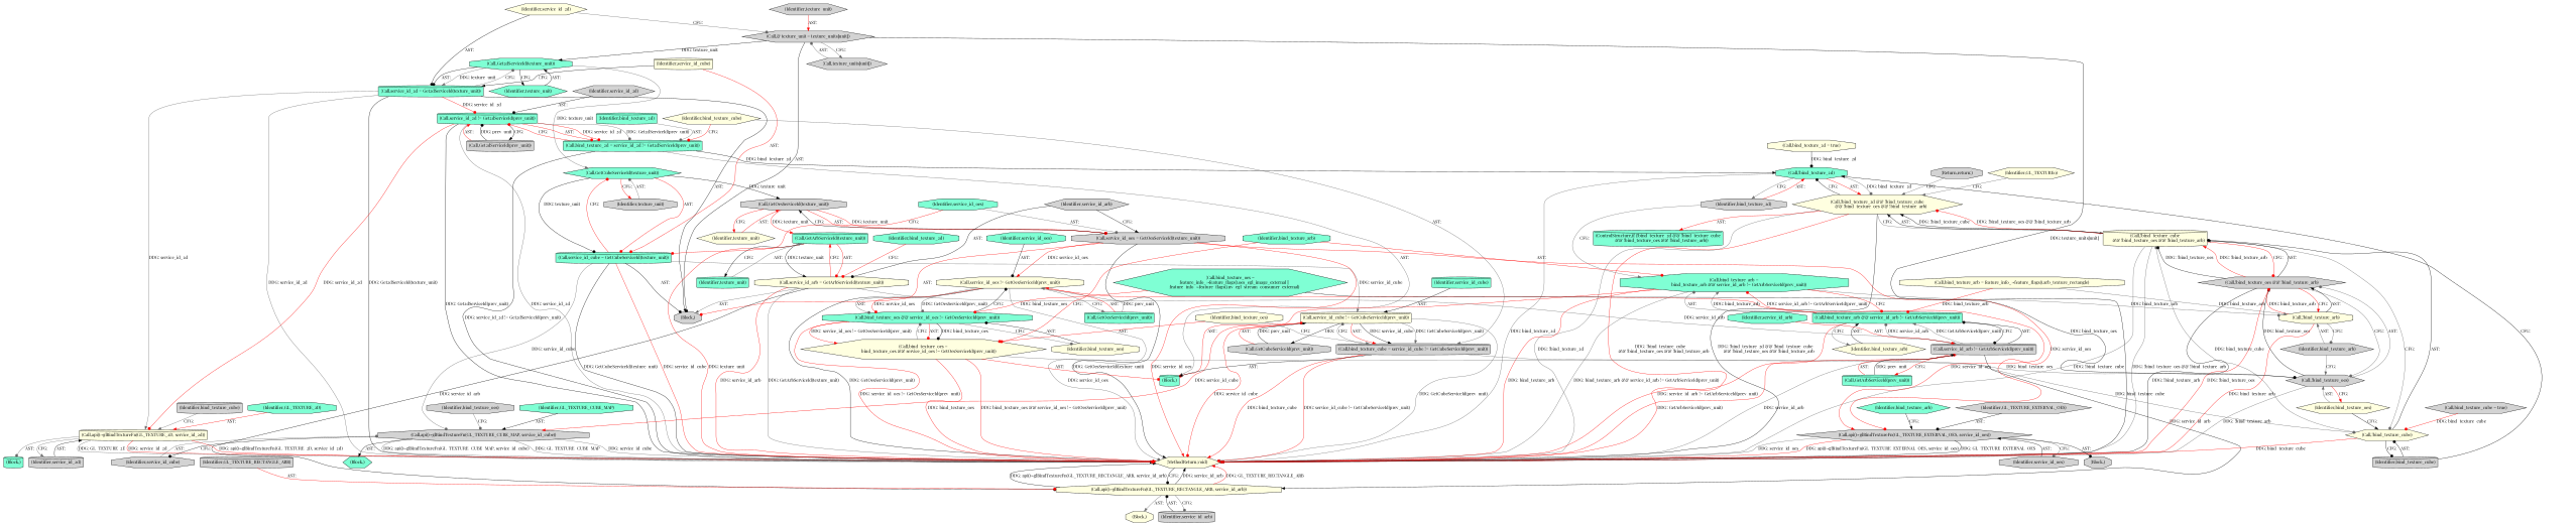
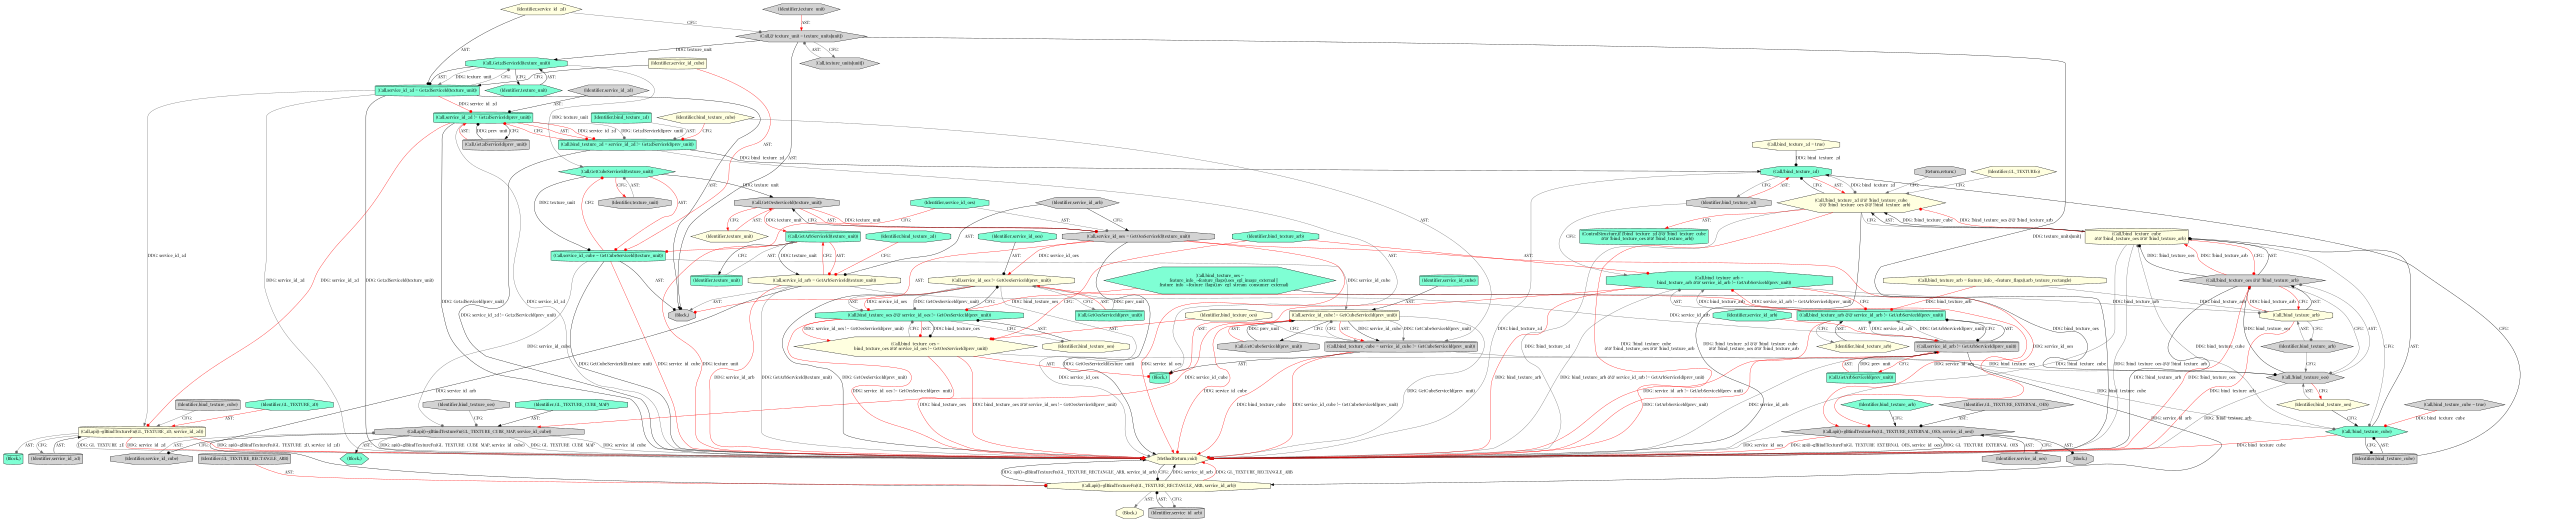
  digraph {
    fontname="Playfair Display"
    node [fillcolor=lightgrey fontname="Playfair Display" shape=octagon style=filled]
    edge [arrowhead=normal color=red fontname="Playfair Display"]
    n1 [label="(Call,& texture_unit = texture_units[unit])" shape=hexagon]
    n2 [fillcolor=aquamarine label="(Call,Get2dServiceId(texture_unit))"]
    n3 [fillcolor=lightyellow label="(MethodReturn,void)" shape=hexagon]
    n4 [label="(Block,)"]
    n5 [label="(Call,texture_units[unit])" shape=hexagon]
    n6 [fillcolor=aquamarine label="(Call,service_id_2d = Get2dServiceId(texture_unit))" shape=cylinder]
    n7 [fillcolor=aquamarine label="(Call,GetCubeServiceId(texture_unit))" shape=hexagon]
    n8 [fillcolor=aquamarine label="(Identifier,texture_unit)" shape=hexagon]
    n9 [fillcolor=lightyellow label="(Call,api()->glBindTextureFn(GL_TEXTURE_RECTANGLE_ARB, service_id_arb))"]
    n10 [fillcolor=aquamarine label="(Call,service_id_2d != Get2dServiceId(prev_unit))" shape=cylinder]
    n11 [fillcolor=lightyellow label="(Call,api()->glBindTextureFn(GL_TEXTURE_2D, service_id_2d))" shape=cylinder]
    n12 [fillcolor=aquamarine label="(Call,service_id_cube = GetCubeServiceId(texture_unit))" shape=cylinder]
    n13 [label="(Call,GetOesServiceId(texture_unit))"]
    n14 [label="(Identifier,texture_unit)"]
    n15 [fillcolor=aquamarine label="(Call,bind_texture_2d = service_id_2d != Get2dServiceId(prev_unit))" shape=cylinder]
    n16 [label="(Call,Get2dServiceId(prev_unit))" shape=cylinder]
    n17 [fillcolor=aquamarine label="(Block,)" shape=cylinder]
    n18 [label="(Identifier,service_id_2d)" shape=cylinder]
    n19 [fillcolor=aquamarine label="(Call,!bind_texture_2d)"]
    n20 [fillcolor=aquamarine label="(Block,)" shape=cylinder]
    n21 [fillcolor=lightyellow label="(Call,!bind_texture_2d && !bind_texture_cube\n      && !bind_texture_oes && !bind_texture_arb)" shape=hexagon]
    n22 [label="(Identifier,bind_texture_2d)"]
    n23 [fillcolor=lightyellow label="(Call,!bind_texture_cube\n      && !bind_texture_oes && !bind_texture_arb)" shape=cylinder]
    n24 [fillcolor=aquamarine label="(ControlStructure,if (!bind_texture_2d && !bind_texture_cube\n      && !bind_texture_oes && !bind_texture_arb))" shape=cylinder]
    n25 [fillcolor=aquamarine label="(Call,bind_texture_arb =\n        bind_texture_arb && service_id_arb != GetArbServiceId(prev_unit))"]
-   n26 [fillcolor=lightyellow label="(Call,!bind_texture_cube)" shape=hexagon]
+   n26 [fillcolor=aquamarine label="(Call,!bind_texture_cube)" shape=hexagon]
    n27 [label="(Call,!bind_texture_oes && !bind_texture_arb)" shape=hexagon]
    n28 [fillcolor=lightyellow label="(Call,service_id_cube != GetCubeServiceId(prev_unit))" shape=cylinder]
    n29 [label="(Call,api()->glBindTextureFn(GL_TEXTURE_CUBE_MAP, service_id_cube))"]
    n30 [label="(Call,service_id_oes = GetOesServiceId(texture_unit))"]
    n31 [fillcolor=aquamarine label="(Call,GetArbServiceId(texture_unit))" shape=cylinder]
    n32 [fillcolor=lightyellow label="(Identifier,texture_unit)" shape=hexagon]
    n33 [label="(Call,bind_texture_cube = service_id_cube != GetCubeServiceId(prev_unit))" shape=cylinder]
    n34 [label="(Call,GetCubeServiceId(prev_unit))"]
    n35 [label="(Identifier,service_id_cube)"]
    n36 [fillcolor=aquamarine label="(Block,)" shape=hexagon]
    n37 [label="(Identifier,bind_texture_cube)" shape=cylinder]
    n38 [label="(Call,!bind_texture_oes)" shape=hexagon]
    n39 [fillcolor=lightyellow label="(Call,!bind_texture_arb)"]
    n40 [fillcolor=lightyellow label="(Call,service_id_oes != GetOesServiceId(prev_unit))"]
    n41 [label="(Call,api()->glBindTextureFn(GL_TEXTURE_EXTERNAL_OES, service_id_oes))" shape=hexagon]
    n42 [fillcolor=lightyellow label="(Call,service_id_arb = GetArbServiceId(texture_unit))"]
    n43 [fillcolor=aquamarine label="(Identifier,texture_unit)" shape=cylinder]
    n44 [fillcolor=aquamarine label="(Call,bind_texture_oes && service_id_oes != GetOesServiceId(prev_unit))"]
    n45 [fillcolor=aquamarine label="(Call,GetOesServiceId(prev_unit))" shape=cylinder]
    n46 [label="(Block,)"]
    n47 [label="(Identifier,service_id_oes)"]
    n48 [fillcolor=lightyellow label="(Call,bind_texture_oes =\n         bind_texture_oes && service_id_oes != GetOesServiceId(prev_unit))" shape=hexagon]
    n49 [fillcolor=lightyellow label="(Identifier,bind_texture_oes)"]
    n50 [fillcolor=lightyellow label="(Identifier,bind_texture_oes)" shape=hexagon]
    n51 [label="(Identifier,bind_texture_arb)" shape=hexagon]
    n52 [label="(Call,service_id_arb != GetArbServiceId(prev_unit))" shape=cylinder]
    n53 [fillcolor=aquamarine label="(Call,bind_texture_arb && service_id_arb != GetArbServiceId(prev_unit))" shape=cylinder]
    n54 [fillcolor=aquamarine label="(Call,GetArbServiceId(prev_unit))" shape=cylinder]
    n55 [fillcolor=lightyellow label="(Block,)"]
    n56 [label="(Identifier,service_id_arb)" shape=cylinder]
    n57 [fillcolor=lightyellow label="(Identifier,bind_texture_arb)" shape=hexagon]
    n58 [fillcolor=aquamarine label="(Identifier,service_id_oes)"]
    n59 [label="(Identifier,bind_texture_oes)"]
    n60 [label="(Call,bind_texture_cube = true)" shape=hexagon]
    n61 [fillcolor=aquamarine label="(Identifier,service_id_arb)"]
    n62 [fillcolor=aquamarine label="(Identifier,GL_TEXTURE_2D)"]
    n63 [fillcolor=aquamarine label="(Identifier,service_id_cube)" shape=cylinder]
    n64 [label="(Identifier,GL_TEXTURE_RECTANGLE_ARB)" shape=cylinder]
    n65 [fillcolor=aquamarine label="(Identifier,GL_TEXTURE_CUBE_MAP)"]
    n66 [fillcolor=lightyellow label="(Call,bind_texture_arb = feature_info_->feature_flags().arb_texture_rectangle)"]
    n67 [fillcolor=aquamarine label="(Identifier,bind_texture_arb)"]
    n68 [label="(Return,return;)"]
    n69 [fillcolor=lightyellow label="(Identifier,bind_texture_oes)"]
    n70 [label="(Identifier,bind_texture_cube)" shape=cylinder]
    n71 [label="(Identifier,texture_unit)" shape=hexagon]
    n72 [fillcolor=aquamarine label="(Identifier,service_id_oes)"]
    n73 [fillcolor=aquamarine label="(Call,bind_texture_oes =\n       feature_info_->feature_flags().oes_egl_image_external ||\n       feature_info_->feature_flags().nv_egl_stream_consumer_external)" shape=hexagon]
    n74 [fillcolor=lightyellow label="(Identifier,service_id_cube)" shape=cylinder]
    n75 [fillcolor=aquamarine label="(Identifier,bind_texture_2d)" shape=cylinder]
    n76 [label="(Identifier,service_id_arb)" shape=hexagon]
    n77 [fillcolor=lightyellow label="(Call,bind_texture_2d = true)"]
    n78 [fillcolor=aquamarine label="(Identifier,bind_texture_arb)" shape=hexagon]
    n79 [fillcolor=lightyellow label="(Identifier,service_id_2d)" shape=hexagon]
    n80 [fillcolor=aquamarine label="(Identifier,bind_texture_2d)"]
    n81 [label="(Identifier,service_id_2d)" shape=hexagon]
    n82 [label="(Identifier,GL_TEXTURE_EXTERNAL_OES)" shape=hexagon]
    n83 [fillcolor=lightyellow label="(Identifier,bind_texture_cube)" shape=hexagon]
    n84 [fillcolor=lightyellow label="(Identifier,GL_TEXTURE0)" shape=hexagon]
    n1 -> n2 [color=black label="DDG: texture_unit"]
    n1 -> n3 [color=black label="DDG: texture_units[unit]"]
    n1 -> n4 [arrowhead=dot color=black label="AST: "]
    n1 -> n5 [color=gray40 label="CFG: "]
    n2 -> n6 [arrowhead=dot color=black label="AST: "]
    n2 -> n6 [color=gray40 label="DDG: texture_unit"]
    n2 -> n7 [color=gray40 label="DDG: texture_unit"]
    n2 -> n8 [color=black label="CFG: "]
    n3 -> n9 [arrowhead=dot color=black label="CFG: "]
    n5 -> n1 [arrowhead=dot color=gray40 label="AST: "]
    n6 -> n2 [arrowhead=dot color=gray40 label="CFG: "]
    n6 -> n3 [arrowhead=dot color=gray40 label="DDG: service_id_2d"]
    n6 -> n3 [color=black label="DDG: Get2dServiceId(texture_unit)"]
    n6 -> n4 [color=black label="AST: "]
    n6 -> n10 [arrowhead=dot label="DDG: service_id_2d"]
    n6 -> n11 [color=gray40 label="DDG: service_id_2d"]
    n7 -> n12 [arrowhead=dot label="AST: "]
    n7 -> n12 [arrowhead=dot color=black label="DDG: texture_unit"]
    n7 -> n13 [color=black label="DDG: texture_unit"]
    n7 -> n14 [label="CFG: "]
    n8 -> n2 [color=black label="AST: "]
    n9 -> n3 [color=black label="DDG: service_id_arb"]
    n9 -> n3 [label="DDG: GL_TEXTURE_RECTANGLE_ARB"]
    n9 -> n3 [color=black label="DDG: api()->glBindTextureFn(GL_TEXTURE_RECTANGLE_ARB, service_id_arb)"]
    n9 -> n55 [color=gray40 label="AST: "]
    n9 -> n56 [arrowhead=dot color=gray40 label="CFG: "]
    n10 -> n3 [color=black label="DDG: Get2dServiceId(prev_unit)"]
    n10 -> n3 [color=gray40 label="DDG: service_id_2d"]
    n10 -> n11 [arrowhead=dot label="DDG: service_id_2d"]
    n10 -> n15 [arrowhead=dot label="AST: "]
    n10 -> n15 [arrowhead=dot label="DDG: service_id_2d"]
    n10 -> n15 [arrowhead=dot color=gray40 label="DDG: Get2dServiceId(prev_unit)"]
    n10 -> n16 [color=black label="CFG: "]
    n11 -> n3 [label="DDG: service_id_2d"]
    n11 -> n3 [arrowhead=dot label="DDG: api()->glBindTextureFn(GL_TEXTURE_2D, service_id_2d)"]
    n11 -> n3 [color=gray40 label="DDG: GL_TEXTURE_2D"]
    n11 -> n17 [arrowhead=dot color=gray40 label="AST: "]
    n11 -> n18 [color=gray40 label="CFG: "]
    n12 -> n3 [color=black label="DDG: GetCubeServiceId(texture_unit)"]
    n12 -> n3 [label="DDG: service_id_cube"]
    n12 -> n4 [arrowhead=dot color=black label="AST: "]
    n12 -> n7 [arrowhead=dot label="CFG: "]
    n12 -> n28 [color=gray40 label="DDG: service_id_cube"]
    n12 -> n29 [arrowhead=dot color=gray40 label="DDG: service_id_cube"]
    n13 -> n30 [arrowhead=dot label="AST: "]
    n13 -> n30 [arrowhead=dot label="DDG: texture_unit"]
    n13 -> n31 [label="DDG: texture_unit"]
    n13 -> n32 [label="CFG: "]
    n14 -> n7 [arrowhead=dot color=gray40 label="AST: "]
    n15 -> n3 [color=black label="DDG: service_id_2d != Get2dServiceId(prev_unit)"]
    n15 -> n10 [arrowhead=dot label="CFG: "]
    n15 -> n19 [color=black label="DDG: bind_texture_2d"]
    n15 -> n20 [color=gray40 label="AST: "]
    n16 -> n10 [label="AST: "]
    n16 -> n10 [arrowhead=dot color=black label="DDG: prev_unit"]
    n18 -> n11 [color=black label="AST: "]
    n19 -> n3 [color=gray40 label="DDG: bind_texture_2d"]
    n19 -> n21 [label="AST: "]
    n19 -> n21 [arrowhead=dot color=gray40 label="DDG: bind_texture_2d"]
    n19 -> n22 [color=gray40 label="CFG: "]
    n21 -> n3 [arrowhead=dot label="DDG: !bind_texture_cube\n      && !bind_texture_oes && !bind_texture_arb"]
    n21 -> n3 [arrowhead=dot color=black label="DDG: !bind_texture_2d && !bind_texture_cube\n      && !bind_texture_oes && !bind_texture_arb"]
    n21 -> n3 [color=gray40 label="DDG: !bind_texture_2d"]
    n21 -> n19 [arrowhead=dot color=black label="CFG: "]
    n21 -> n23 [color=gray40 label="CFG: "]
    n21 -> n24 [label="AST: "]
    n22 -> n19 [label="AST: "]
    n22 -> n25 [color=gray40 label="CFG: "]
    n23 -> n3 [arrowhead=dot color=gray40 label="DDG: !bind_texture_cube"]
    n23 -> n3 [color=gray40 label="DDG: !bind_texture_oes && !bind_texture_arb"]
    n23 -> n21 [color=black label="AST: "]
    n23 -> n21 [color=black label="DDG: !bind_texture_cube"]
    n23 -> n21 [arrowhead=dot label="DDG: !bind_texture_oes && !bind_texture_arb"]
    n23 -> n26 [arrowhead=dot color=gray40 label="CFG: "]
    n23 -> n27 [arrowhead=dot label="CFG: "]
    n25 -> n3 [color=gray40 label="DDG: bind_texture_arb && service_id_arb != GetArbServiceId(prev_unit)"]
    n25 -> n3 [label="DDG: bind_texture_arb"]
    n25 -> n20 [arrowhead=dot label="AST: "]
    n25 -> n39 [arrowhead=dot color=gray40 label="DDG: bind_texture_arb"]
    n25 -> n53 [arrowhead=dot label="CFG: "]
    n26 -> n3 [label="DDG: bind_texture_cube"]
    n26 -> n23 [arrowhead=dot color=black label="AST: "]
    n26 -> n23 [arrowhead=dot color=gray40 label="DDG: bind_texture_cube"]
    n26 -> n37 [arrowhead=dot color=black label="CFG: "]
    n27 -> n3 [color=black label="DDG: !bind_texture_arb"]
    n27 -> n3 [label="DDG: !bind_texture_oes"]
    n27 -> n23 [color=black label="AST: "]
    n27 -> n23 [arrowhead=dot color=black label="DDG: !bind_texture_oes"]
    n27 -> n23 [label="DDG: !bind_texture_arb"]
    n27 -> n38 [arrowhead=dot color=gray40 label="CFG: "]
    n27 -> n39 [label="CFG: "]
    n28 -> n3 [color=gray40 label="DDG: GetCubeServiceId(prev_unit)"]
    n28 -> n3 [arrowhead=dot label="DDG: service_id_cube"]
    n28 -> n29 [label="DDG: service_id_cube"]
    n28 -> n33 [label="AST: "]
    n28 -> n33 [color=black label="DDG: service_id_cube"]
    n28 -> n33 [color=gray40 label="DDG: GetCubeServiceId(prev_unit)"]
-   n28 -> n34 [color=black label="OES: "]
+   n28 -> n34 [color=black label="CFG: "]
    n29 -> n3 [arrowhead=dot color=gray40 label="DDG: service_id_cube"]
    n29 -> n3 [arrowhead=dot color=gray40 label="DDG: api()->glBindTextureFn(GL_TEXTURE_CUBE_MAP, service_id_cube)"]
    n29 -> n3 [arrowhead=dot color=gray40 label="DDG: GL_TEXTURE_CUBE_MAP"]
    n29 -> n35 [arrowhead=dot color=black label="CFG: "]
    n29 -> n36 [color=black label="AST: "]
    n30 -> n3 [color=black label="DDG: GetOesServiceId(texture_unit)"]
    n30 -> n3 [label="DDG: service_id_oes"]
    n30 -> n4 [arrowhead=dot label="AST: "]
    n30 -> n13 [color=black label="CFG: "]
    n30 -> n40 [label="DDG: service_id_oes"]
    n30 -> n41 [arrowhead=dot label="DDG: service_id_oes"]
    n31 -> n3 [arrowhead=dot label="DDG: texture_unit"]
    n31 -> n42 [arrowhead=dot label="AST: "]
    n31 -> n42 [color=black label="DDG: texture_unit"]
    n31 -> n43 [color=black label="CFG: "]
    n32 -> n13 [label="AST: "]
    n33 -> n3 [arrowhead=dot label="DDG: service_id_cube != GetCubeServiceId(prev_unit)"]
    n33 -> n3 [label="DDG: bind_texture_cube"]
    n33 -> n20 [color=black label="AST: "]
    n33 -> n26 [arrowhead=dot color=gray40 label="DDG: bind_texture_cube"]
    n33 -> n28 [arrowhead=dot color=gray40 label="CFG: "]
    n34 -> n28 [arrowhead=dot label="AST: "]
    n34 -> n28 [color=black label="DDG: prev_unit"]
    n35 -> n29 [arrowhead=dot color=gray40 label="AST: "]
    n37 -> n19 [color=black label="CFG: "]
    n37 -> n26 [arrowhead=dot color=black label="AST: "]
    n38 -> n3 [arrowhead=dot color=gray40 label="DDG: !bind_texture_arb"]
    n38 -> n27 [arrowhead=dot color=gray40 label="AST: "]
    n38 -> n27 [color=black label="DDG: bind_texture_oes"]
    n38 -> n50 [label="CFG: "]
    n39 -> n3 [arrowhead=dot label="DDG: bind_texture_arb"]
    n39 -> n27 [color=black label="AST: "]
    n39 -> n27 [arrowhead=dot label="DDG: bind_texture_arb"]
    n39 -> n51 [arrowhead=dot color=gray40 label="CFG: "]
    n40 -> n3 [arrowhead=dot color=gray40 label="DDG: service_id_oes"]
    n40 -> n3 [color=black label="DDG: GetOesServiceId(prev_unit)"]
    n40 -> n41 [label="DDG: service_id_oes"]
    n40 -> n44 [arrowhead=dot color=gray40 label="AST: "]
    n40 -> n44 [arrowhead=dot label="DDG: service_id_oes"]
    n40 -> n44 [arrowhead=dot color=gray40 label="DDG: GetOesServiceId(prev_unit)"]
    n40 -> n45 [color=gray40 label="CFG: "]
    n41 -> n3 [arrowhead=dot color=gray40 label="DDG: service_id_oes"]
    n41 -> n3 [label="DDG: api()->glBindTextureFn(GL_TEXTURE_EXTERNAL_OES, service_id_oes)"]
    n41 -> n3 [color=black label="DDG: GL_TEXTURE_EXTERNAL_OES"]
    n41 -> n46 [arrowhead=dot color=black label="AST: "]
    n41 -> n47 [arrowhead=dot color=gray40 label="CFG: "]
    n42 -> n3 [arrowhead=dot label="DDG: service_id_arb"]
    n42 -> n3 [color=gray40 label="DDG: GetArbServiceId(texture_unit)"]
    n42 -> n4 [color=gray40 label="AST: "]
    n42 -> n9 [arrowhead=dot color=black label="DDG: service_id_arb"]
    n42 -> n31 [label="CFG: "]
    n42 -> n52 [color=gray40 label="DDG: service_id_arb"]
    n43 -> n31 [color=gray40 label="AST: "]
    n44 -> n3 [label="DDG: service_id_oes != GetOesServiceId(prev_unit)"]
    n44 -> n40 [arrowhead=dot color=black label="CFG: "]
    n44 -> n48 [arrowhead=dot label="AST: "]
    n44 -> n48 [arrowhead=dot color=black label="DDG: bind_texture_oes"]
    n44 -> n48 [label="DDG: service_id_oes != GetOesServiceId(prev_unit)"]
    n44 -> n49 [arrowhead=dot color=gray40 label="CFG: "]
    n45 -> n40 [label="AST: "]
    n45 -> n40 [color=gray40 label="DDG: prev_unit"]
    n47 -> n41 [color=black label="AST: "]
    n48 -> n3 [label="DDG: bind_texture_oes"]
    n48 -> n3 [label="DDG: bind_texture_oes && service_id_oes != GetOesServiceId(prev_unit)"]
    n48 -> n20 [arrowhead=dot label="AST: "]
    n48 -> n38 [arrowhead=dot color=gray40 label="DDG: bind_texture_oes"]
    n48 -> n44 [arrowhead=dot color=gray40 label="CFG: "]
    n49 -> n44 [arrowhead=dot color=black label="AST: "]
    n50 -> n26 [color=black label="CFG: "]
    n50 -> n38 [color=gray40 label="AST: "]
    n51 -> n38 [color=gray40 label="CFG: "]
    n51 -> n39 [color=gray40 label="AST: "]
    n52 -> n3 [label="DDG: GetArbServiceId(prev_unit)"]
    n52 -> n3 [arrowhead=dot color=gray40 label="DDG: service_id_arb"]
    n52 -> n9 [color=black label="DDG: service_id_arb"]
    n52 -> n53 [arrowhead=dot color=black label="AST: "]
    n52 -> n53 [arrowhead=dot color=gray40 label="DDG: service_id_arb"]
    n52 -> n53 [color=gray40 label="DDG: GetArbServiceId(prev_unit)"]
    n52 -> n54 [label="CFG: "]
    n53 -> n3 [arrowhead=dot label="DDG: service_id_arb != GetArbServiceId(prev_unit)"]
    n53 -> n25 [arrowhead=dot color=gray40 label="AST: "]
    n53 -> n25 [color=gray40 label="DDG: bind_texture_arb"]
    n53 -> n25 [arrowhead=dot label="DDG: service_id_arb != GetArbServiceId(prev_unit)"]
    n53 -> n52 [arrowhead=dot color=black label="CFG: "]
    n53 -> n57 [color=gray40 label="CFG: "]
    n54 -> n52 [arrowhead=dot label="AST: "]
    n54 -> n52 [color=black label="DDG: prev_unit"]
    n56 -> n9 [arrowhead=dot color=black label="AST: "]
    n57 -> n53 [color=black label="AST: "]
    n58 -> n12 [arrowhead=dot label="CFG: "]
    n58 -> n30 [arrowhead=dot color=gray40 label="AST: "]
    n59 -> n29 [arrowhead=dot color=gray40 label="CFG: "]
    n60 -> n26 [arrowhead=dot label="DDG: bind_texture_cube"]
    n61 -> n52 [label="AST: "]
    n62 -> n11 [label="AST: "]
    n63 -> n28 [color=black label="AST: "]
    n64 -> n9 [arrowhead=dot label="AST: "]
    n65 -> n29 [color=black label="AST: "]
    n66 -> n39 [color=gray40 label="DDG: bind_texture_arb"]
    n66 -> n53 [arrowhead=dot label="DDG: bind_texture_arb"]
    n67 -> n25 [arrowhead=dot label="AST: "]
    n67 -> n48 [arrowhead=dot label="CFG: "]
    n68 -> n21 [color=gray40 label="CFG: "]
    n69 -> n33 [color=gray40 label="CFG: "]
    n69 -> n48 [arrowhead=dot label="AST: "]
    n70 -> n11 [color=gray40 label="CFG: "]
    n71 -> n1 [label="AST: "]
    n72 -> n40 [arrowhead=dot color=black label="AST: "]
    n73 -> n38 [arrowhead=dot color=black label="DDG: bind_texture_oes"]
    n73 -> n44 [arrowhead=dot label="DDG: bind_texture_oes"]
    n74 -> n6 [color=black label="CFG: "]
    n74 -> n12 [arrowhead=dot label="AST: "]
    n75 -> n15 [arrowhead=dot color=gray40 label="AST: "]
    n76 -> n30 [color=black label="CFG: "]
    n76 -> n42 [arrowhead=dot color=black label="AST: "]
    n77 -> n19 [arrowhead=dot color=black label="DDG: bind_texture_2d"]
    n78 -> n41 [color=black label="CFG: "]
    n79 -> n1 [arrowhead=dot color=gray40 label="CFG: "]
    n79 -> n6 [arrowhead=dot color=black label="AST: "]
    n80 -> n42 [arrowhead=dot label="CFG: "]
    n81 -> n10 [arrowhead=dot color=black label="AST: "]
    n82 -> n41 [arrowhead=dot color=black label="AST: "]
    n83 -> n15 [arrowhead=dot label="CFG: "]
    n83 -> n33 [color=gray40 label="AST: "]
    n84 -> n21 [color=gray40 label="CFG: "]
  }
